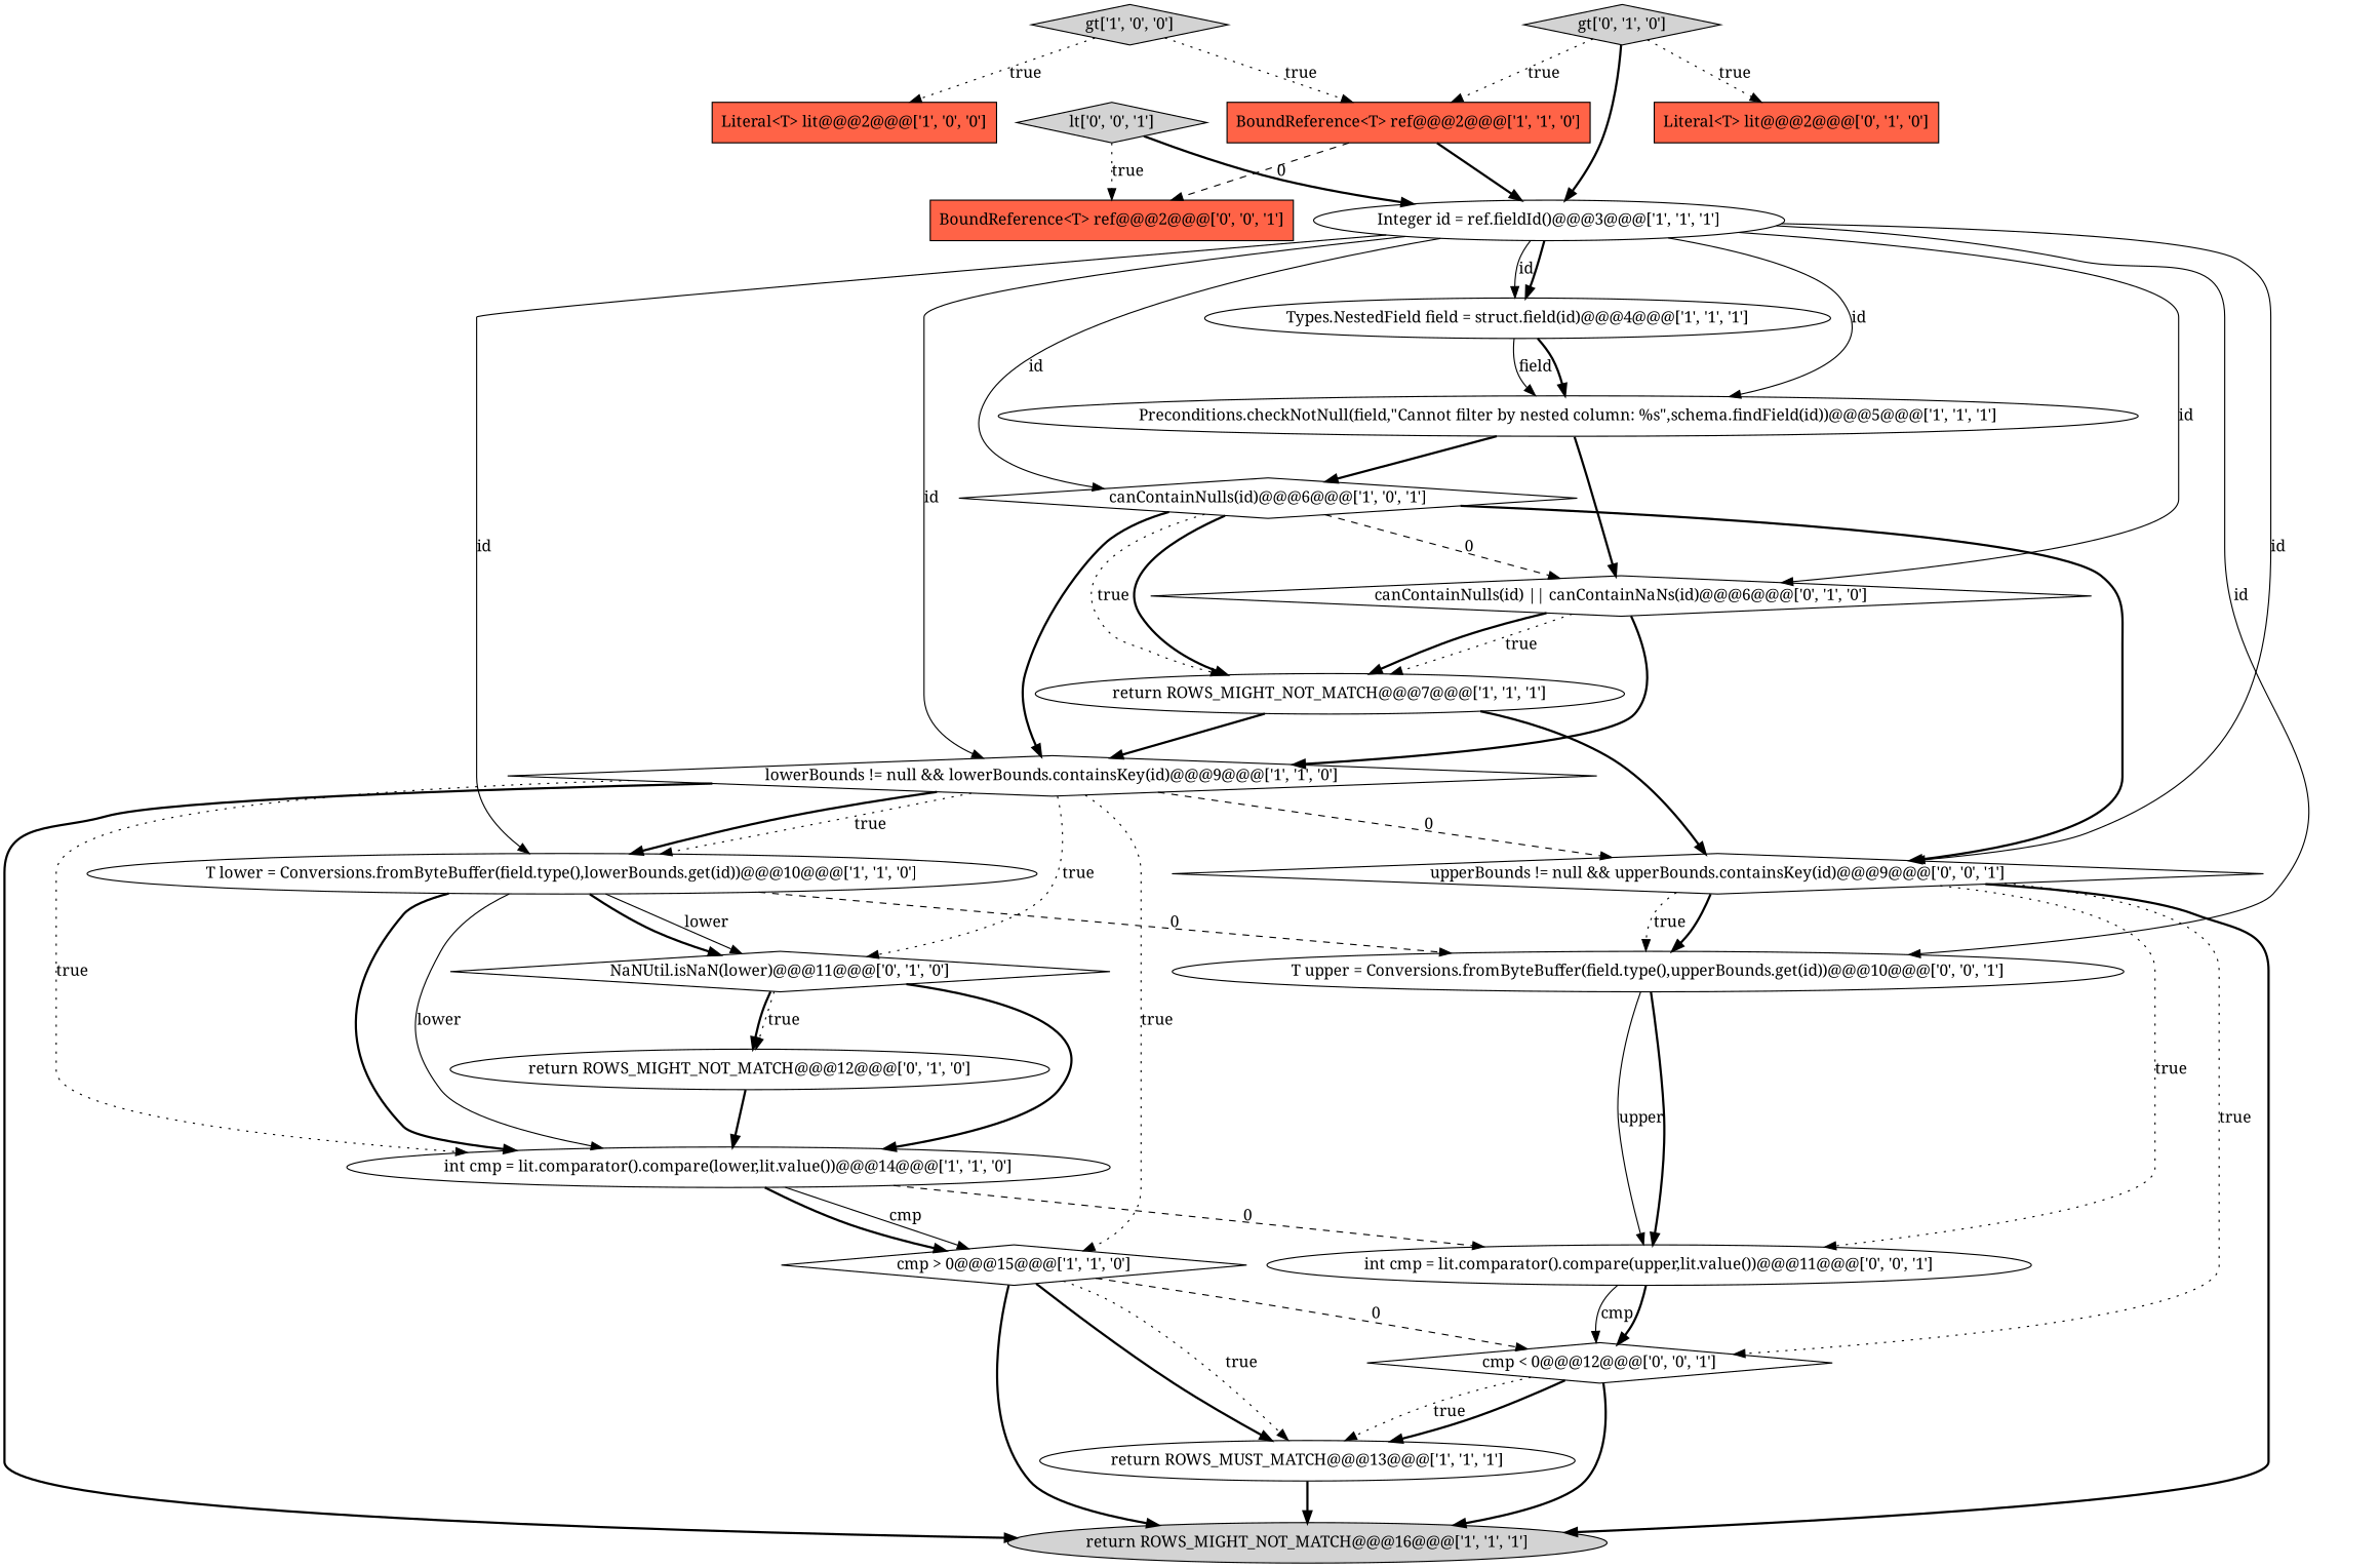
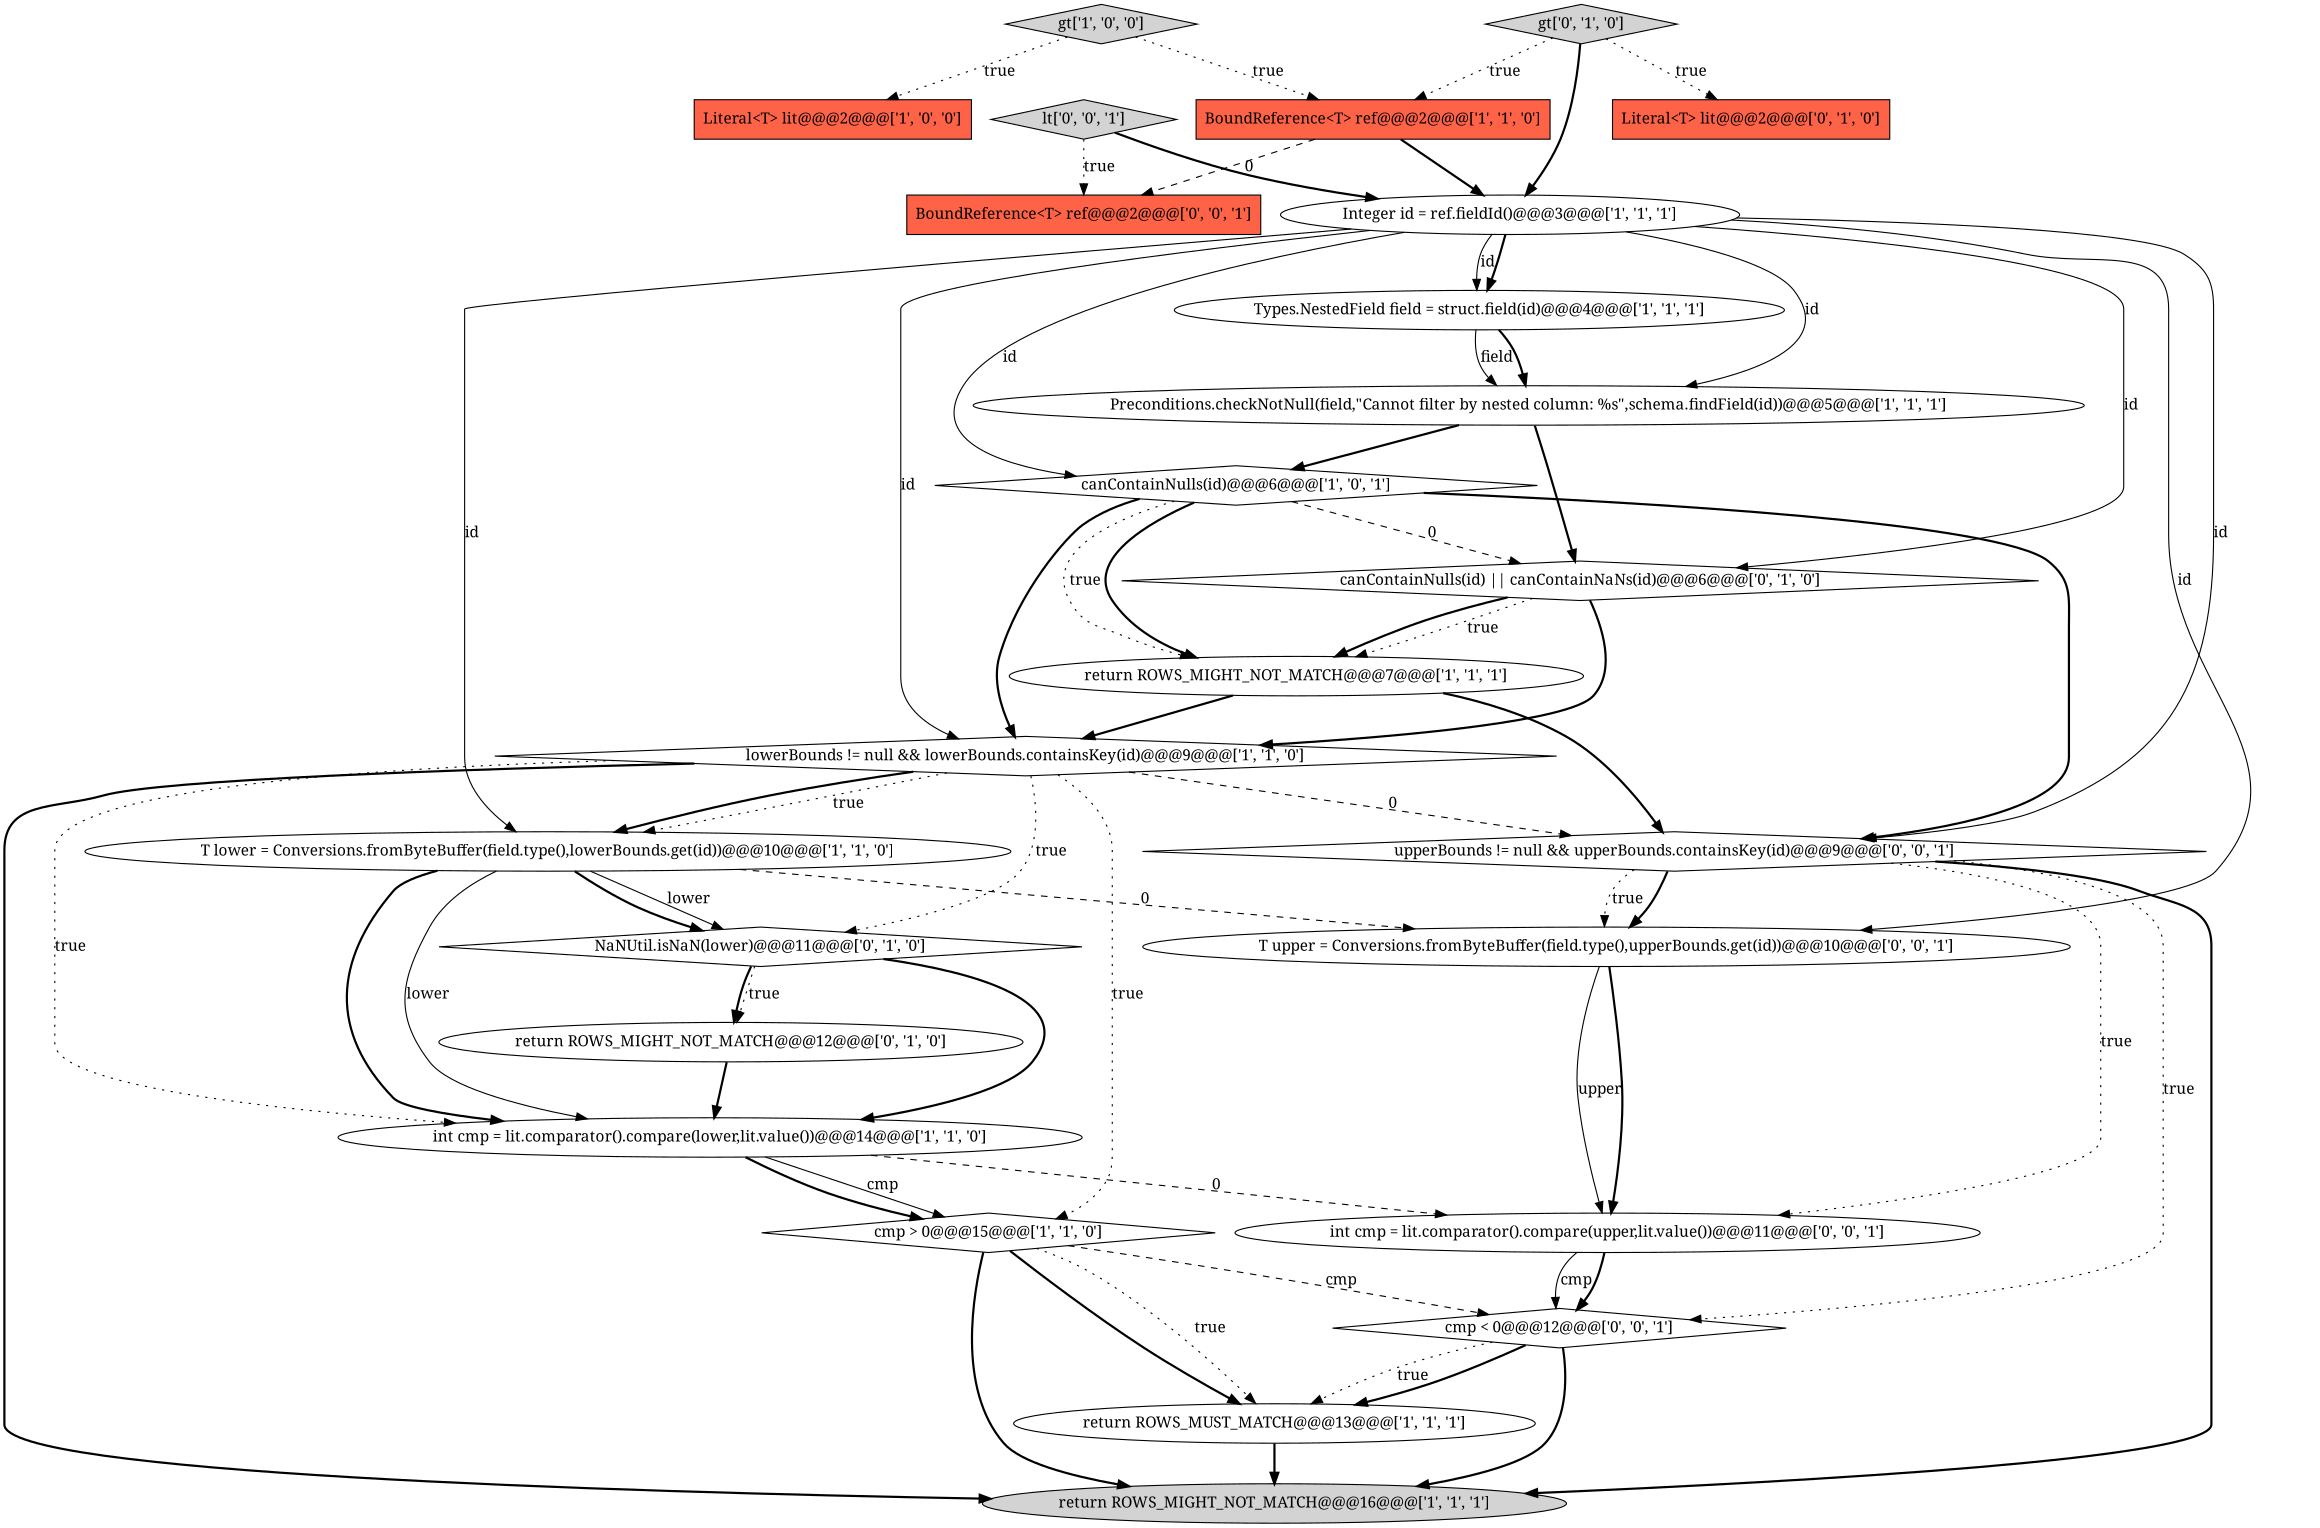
  digraph {
    fontname="Noto Serif"
    node [fillcolor=white fontname="Noto Serif" shape=ellipse style=filled]
    edge [fontname="Noto Serif" style=bold]
    n1 [label="lowerBounds != null && lowerBounds.containsKey(id)@@@9@@@['1', '1', '0']" shape=diamond]
    n2 [label="upperBounds != null && upperBounds.containsKey(id)@@@9@@@['0', '0', '1']" shape=diamond]
    n3 [label="cmp > 0@@@15@@@['1', '1', '0']" shape=diamond]
    n4 [fillcolor=lightgray label="return ROWS_MIGHT_NOT_MATCH@@@16@@@['1', '1', '1']"]
    n5 [label="T lower = Conversions.fromByteBuffer(field.type(),lowerBounds.get(id))@@@10@@@['1', '1', '0']"]
    n6 [label="int cmp = lit.comparator().compare(lower,lit.value())@@@14@@@['1', '1', '0']"]
    n7 [label="NaNUtil.isNaN(lower)@@@11@@@['0', '1', '0']" shape=diamond]
    n8 [label="T upper = Conversions.fromByteBuffer(field.type(),upperBounds.get(id))@@@10@@@['0', '0', '1']"]
    n9 [label="cmp < 0@@@12@@@['0', '0', '1']" shape=diamond]
    n10 [label="int cmp = lit.comparator().compare(upper,lit.value())@@@11@@@['0', '0', '1']"]
    n11 [label="return ROWS_MUST_MATCH@@@13@@@['1', '1', '1']"]
    n12 [label="return ROWS_MIGHT_NOT_MATCH@@@12@@@['0', '1', '0']"]
    n13 [label="return ROWS_MIGHT_NOT_MATCH@@@7@@@['1', '1', '1']"]
    n14 [fillcolor=tomato label="Literal<T> lit@@@2@@@['0', '1', '0']" shape=box]
    n15 [fillcolor=lightgray label="gt['1', '0', '0']" shape=diamond]
    n16 [fillcolor=tomato label="Literal<T> lit@@@2@@@['1', '0', '0']" shape=box]
    n17 [fillcolor=tomato label="BoundReference<T> ref@@@2@@@['1', '1', '0']" shape=box]
    n18 [label="Integer id = ref.fieldId()@@@3@@@['1', '1', '1']"]
    n19 [fillcolor=tomato label="BoundReference<T> ref@@@2@@@['0', '0', '1']" shape=box]
    n20 [label="canContainNulls(id)@@@6@@@['1', '0', '1']" shape=diamond]
    n21 [label="canContainNulls(id) || canContainNaNs(id)@@@6@@@['0', '1', '0']" shape=diamond]
    n22 [label="Types.NestedField field = struct.field(id)@@@4@@@['1', '1', '1']"]
    n23 [label="Preconditions.checkNotNull(field,\"Cannot filter by nested column: %s\",schema.findField(id))@@@5@@@['1', '1', '1']"]
    n24 [fillcolor=lightgray label="lt['0', '0', '1']" shape=diamond]
    n25 [fillcolor=lightgray label="gt['0', '1', '0']" shape=diamond]
    n1 -> n2 [label=0 style=dashed]
    n1 -> n3 [label=true style=dotted]
    n1 -> n4
    n1 -> n5
    n1 -> n5 [label=true style=dotted]
    n1 -> n6 [label=true style=dotted]
    n1 -> n7 [label=true style=dotted]
    n2 -> n4
    n2 -> n8
    n2 -> n8 [label=true style=dotted]
    n2 -> n9 [label=true style=dotted]
    n2 -> n10 [label=true style=dotted]
    n3 -> n4
-   n3 -> n9 [label=0 style=dashed]
+   n3 -> n9 [label=cmp style=dashed]
    n3 -> n11 [label=true style=dotted]
    n3 -> n11
    n5 -> n6
    n5 -> n6 [label=lower style=solid]
    n5 -> n7 [label=lower style=solid]
    n5 -> n7
    n5 -> n8 [label=0 style=dashed]
    n6 -> n3 [label=cmp style=solid]
    n6 -> n3
    n6 -> n10 [label=0 style=dashed]
    n7 -> n6
    n7 -> n12 [label=true style=dotted]
    n7 -> n12
    n8 -> n10 [label=upper style=solid]
    n8 -> n10
    n9 -> n4
    n9 -> n11 [label=true style=dotted]
    n9 -> n11
    n10 -> n9 [label=cmp style=solid]
    n10 -> n9
    n11 -> n4
    n12 -> n6
    n13 -> n1
    n13 -> n2
    n15 -> n16 [label=true style=dotted]
    n15 -> n17 [label=true style=dotted]
    n17 -> n18
    n17 -> n19 [label=0 style=dashed]
    n18 -> n1 [label=id style=solid]
    n18 -> n2 [label=id style=solid]
    n18 -> n5 [label=id style=solid]
    n18 -> n8 [label=id style=solid]
    n18 -> n20 [label=id style=solid]
    n18 -> n21 [label=id style=solid]
    n18 -> n22 [label=id style=solid]
    n18 -> n22
    n18 -> n23 [label=id style=solid]
    n20 -> n1
    n20 -> n2
    n20 -> n13
    n20 -> n13 [label=true style=dotted]
    n20 -> n21 [label=0 style=dashed]
    n21 -> n1
    n21 -> n13
    n21 -> n13 [label=true style=dotted]
    n22 -> n23 [label=field style=solid]
    n22 -> n23
    n23 -> n20
    n23 -> n21
    n24 -> n18
    n24 -> n19 [label=true style=dotted]
    n25 -> n14 [label=true style=dotted]
    n25 -> n17 [label=true style=dotted]
    n25 -> n18
  }
